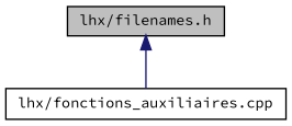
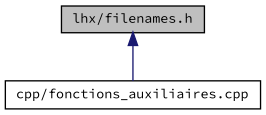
  digraph {
    fontname="Source Code Pro"
    node [color=black fontname="Source Code Pro" fontsize=10 shape=record style=filled]
    n1 [fillcolor=grey75 fontcolor=black height=0.2 label="lhx/filenames.h" width=0.4]
-   n2 [fillcolor=white height=0.2 label="lhx/fonctions_auxiliaires.cpp" width=0.4]
+   n2 [fillcolor=white height=0.2 label="cpp/fonctions_auxiliaires.cpp" width=0.4]
    n1 -> n2 [color=midnightblue dir=back fontname="Source Code Pro" fontsize=10 labelfontname=Helvetica labelfontsize=10 style=solid]
  }
